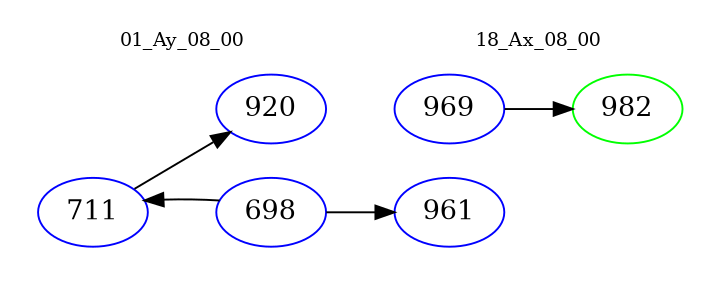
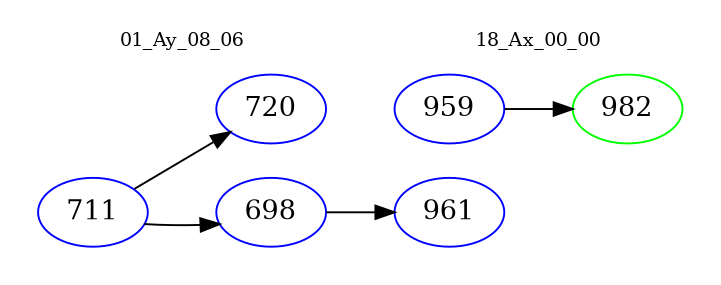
  digraph {
    rankdir=LR
    node [color=blue]
    edge [color=black]
-   n1 [label=969]
+   n1 [label=959]
    n2 [label=961]
    n3 [color=green label=982]
    n4 [label=711]
    n5 [label=698]
-   n6 [label=920]
+   n6 [label=720]
    subgraph cluster_1 {
      color=white
      fontsize=10
-     label="18_Ax_08_00"
+     label="18_Ax_00_00"
      n1
      n2
      n3
    }
    subgraph cluster_2 {
      color=white
      fontsize=10
-     label="01_Ay_08_00"
+     label="01_Ay_08_06"
      n4
      n5
      n6
    }
    n1 -> n3
-   n5 -> n4
+   n4 -> n5
    n4 -> n6
    n5 -> n2
  }
